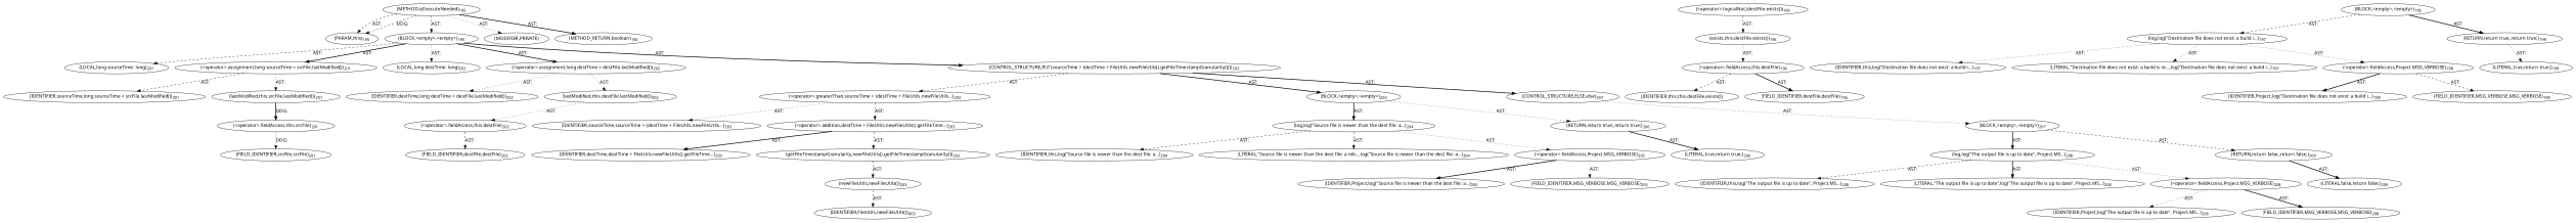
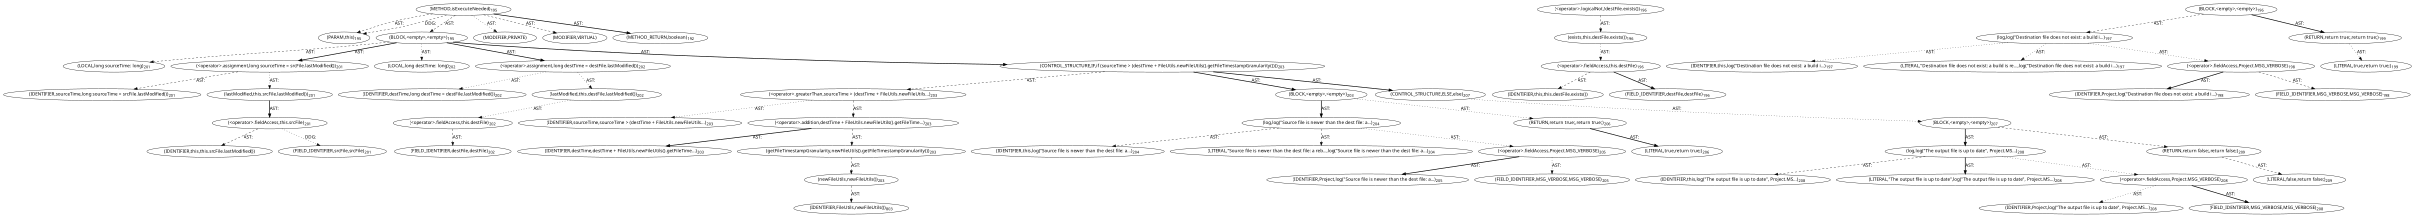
  digraph {
    fontname="Noto Sans"
    node [fontname="Noto Sans"]
    edge [fontname="Noto Sans" style=dashed]
    n1 [label=<(METHOD,isExecuteNeeded)<SUB>195</SUB>>]
    n2 [label=<(PARAM,this)<SUB>195</SUB>>]
    n3 [label=<(BLOCK,&lt;empty&gt;,&lt;empty&gt;)<SUB>195</SUB>>]
    n4 [label=<(MODIFIER,PRIVATE)>]
+   n5 [label=<(MODIFIER,VIRTUAL)>]
    n6 [label=<(METHOD_RETURN,boolean)<SUB>192</SUB>>]
    n7 [label=<(LOCAL,long sourceTime: long)<SUB>201</SUB>>]
    n8 [label=<(&lt;operator&gt;.assignment,long sourceTime = srcFile.lastModified())<SUB>201</SUB>>]
    n9 [label=<(LOCAL,long destTime: long)<SUB>202</SUB>>]
    n10 [label=<(&lt;operator&gt;.assignment,long destTime = destFile.lastModified())<SUB>202</SUB>>]
    n11 [label=<(CONTROL_STRUCTURE,IF,if (sourceTime &gt; (destTime + FileUtils.newFileUtils().getFileTimestampGranularity())))<SUB>203</SUB>>]
    n12 [label=<(IDENTIFIER,sourceTime,long sourceTime = srcFile.lastModified())<SUB>201</SUB>>]
    n13 [label=<(lastModified,this.srcFile.lastModified())<SUB>201</SUB>>]
    n14 [label=<(IDENTIFIER,destTime,long destTime = destFile.lastModified())<SUB>202</SUB>>]
    n15 [label=<(lastModified,this.destFile.lastModified())<SUB>202</SUB>>]
    n16 [label=<(&lt;operator&gt;.greaterThan,sourceTime &gt; (destTime + FileUtils.newFileUtils...)<SUB>203</SUB>>]
    n17 [label=<(BLOCK,&lt;empty&gt;,&lt;empty&gt;)<SUB>203</SUB>>]
    n18 [label=<(CONTROL_STRUCTURE,ELSE,else)<SUB>207</SUB>>]
    n19 [label=<(&lt;operator&gt;.logicalNot,!destFile.exists())<SUB>196</SUB>>]
    n20 [label=<(exists,this.destFile.exists())<SUB>196</SUB>>]
    n21 [label=<(BLOCK,&lt;empty&gt;,&lt;empty&gt;)<SUB>196</SUB>>]
    n22 [label=<(log,log(&quot;Destination file does not exist: a build i...)<SUB>197</SUB>>]
    n23 [label=<(RETURN,return true;,return true;)<SUB>199</SUB>>]
    n24 [label=<(&lt;operator&gt;.fieldAccess,this.destFile)<SUB>196</SUB>>]
    n25 [label=<(IDENTIFIER,this,this.destFile.exists())>]
    n26 [label=<(FIELD_IDENTIFIER,destFile,destFile)<SUB>196</SUB>>]
    n27 [label=<(IDENTIFIER,this,log(&quot;Destination file does not exist: a build i...)<SUB>197</SUB>>]
    n28 [label=<(LITERAL,&quot;Destination file does not exist: a build is re...,log(&quot;Destination file does not exist: a build i...)<SUB>197</SUB>>]
    n29 [label=<(&lt;operator&gt;.fieldAccess,Project.MSG_VERBOSE)<SUB>198</SUB>>]
    n30 [label=<(LITERAL,true,return true;)<SUB>199</SUB>>]
    n31 [label=<(IDENTIFIER,Project,log(&quot;Destination file does not exist: a build i...)<SUB>198</SUB>>]
    n32 [label=<(FIELD_IDENTIFIER,MSG_VERBOSE,MSG_VERBOSE)<SUB>198</SUB>>]
    n33 [label=<(&lt;operator&gt;.fieldAccess,this.srcFile)<SUB>201</SUB>>]
+   n34 [label=<(IDENTIFIER,this,this.srcFile.lastModified())>]
    n35 [label=<(FIELD_IDENTIFIER,srcFile,srcFile)<SUB>201</SUB>>]
    n36 [label=<(&lt;operator&gt;.fieldAccess,this.destFile)<SUB>202</SUB>>]
    n37 [label=<(FIELD_IDENTIFIER,destFile,destFile)<SUB>202</SUB>>]
    n38 [label=<(IDENTIFIER,sourceTime,sourceTime &gt; (destTime + FileUtils.newFileUtils...)<SUB>203</SUB>>]
    n39 [label=<(&lt;operator&gt;.addition,destTime + FileUtils.newFileUtils().getFileTime...)<SUB>203</SUB>>]
    n40 [label=<(log,log(&quot;Source file is newer than the dest file: a...)<SUB>204</SUB>>]
    n41 [label=<(RETURN,return true;,return true;)<SUB>206</SUB>>]
    n42 [label=<(BLOCK,&lt;empty&gt;,&lt;empty&gt;)<SUB>207</SUB>>]
    n43 [label=<(IDENTIFIER,destTime,destTime + FileUtils.newFileUtils().getFileTime...)<SUB>203</SUB>>]
    n44 [label=<(getFileTimestampGranularity,newFileUtils().getFileTimestampGranularity())<SUB>203</SUB>>]
    n45 [label=<(newFileUtils,newFileUtils())<SUB>203</SUB>>]
    n46 [label=<(IDENTIFIER,FileUtils,newFileUtils())<SUB>803</SUB>>]
    n47 [label=<(IDENTIFIER,this,log(&quot;Source file is newer than the dest file: a...)<SUB>204</SUB>>]
    n48 [label=<(LITERAL,&quot;Source file is newer than the dest file: a reb...,log(&quot;Source file is newer than the dest file: a...)<SUB>204</SUB>>]
    n49 [label=<(&lt;operator&gt;.fieldAccess,Project.MSG_VERBOSE)<SUB>205</SUB>>]
    n50 [label=<(LITERAL,true,return true;)<SUB>206</SUB>>]
    n51 [label=<(IDENTIFIER,Project,log(&quot;Source file is newer than the dest file: a...)<SUB>205</SUB>>]
    n52 [label=<(FIELD_IDENTIFIER,MSG_VERBOSE,MSG_VERBOSE)<SUB>205</SUB>>]
    n53 [label=<(log,log(&quot;The output file is up to date&quot;, Project.MS...)<SUB>208</SUB>>]
    n54 [label=<(RETURN,return false;,return false;)<SUB>209</SUB>>]
    n55 [label=<(IDENTIFIER,this,log(&quot;The output file is up to date&quot;, Project.MS...)<SUB>208</SUB>>]
    n56 [label=<(LITERAL,&quot;The output file is up to date&quot;,log(&quot;The output file is up to date&quot;, Project.MS...)<SUB>208</SUB>>]
    n57 [label=<(&lt;operator&gt;.fieldAccess,Project.MSG_VERBOSE)<SUB>208</SUB>>]
    n58 [label=<(LITERAL,false,return false;)<SUB>209</SUB>>]
    n59 [label=<(IDENTIFIER,Project,log(&quot;The output file is up to date&quot;, Project.MS...)<SUB>208</SUB>>]
    n60 [label=<(FIELD_IDENTIFIER,MSG_VERBOSE,MSG_VERBOSE)<SUB>208</SUB>>]
    n1 -> n2 [label="AST: "]
    n1 -> n2 [label="DDG: "]
    n1 -> n3 [label="AST: "]
    n1 -> n4 [label="AST: " style=dotted]
+   n1 -> n5 [label="AST: "]
    n1 -> n6 [label="AST: " style=bold]
    n3 -> n7 [label="AST: "]
    n3 -> n8 [label="AST: " style=bold]
    n3 -> n9 [label="AST: " style=dotted]
    n3 -> n10 [label="AST: " style=bold]
    n3 -> n11 [label="AST: " style=bold]
    n8 -> n12 [label="AST: "]
    n8 -> n13 [label="AST: " style=dotted]
    n10 -> n14 [label="AST: " style=dotted]
    n10 -> n15 [label="AST: " style=dotted]
    n11 -> n16 [label="AST: "]
    n11 -> n17 [label="AST: " style=bold]
    n11 -> n18 [label="AST: " style=bold]
-   n13 -> n33 [label="DDG: " style=bold]
+   n13 -> n33 [label="AST: " style=bold]
    n15 -> n36 [label="AST: " style=dotted]
    n16 -> n38 [label="AST: " style=dotted]
    n16 -> n39 [label="AST: "]
    n17 -> n40 [label="AST: " style=bold]
    n17 -> n41 [label="AST: " style=dotted]
    n18 -> n42 [label="AST: " style=dotted]
    n19 -> n20 [label="AST: "]
    n20 -> n24 [label="AST: " style=dotted]
    n21 -> n22 [label="AST: "]
    n21 -> n23 [label="AST: " style=bold]
    n22 -> n27 [label="AST: " style=dotted]
    n22 -> n28 [label="AST: " style=dotted]
    n22 -> n29 [label="AST: " style=dotted]
    n23 -> n30 [label="AST: " style=dotted]
    n24 -> n25 [label="AST: "]
    n24 -> n26 [label="AST: " style=bold]
    n29 -> n31 [label="AST: " style=bold]
    n29 -> n32 [label="AST: "]
+   n33 -> n34 [label="AST: "]
    n33 -> n35 [label="DDG: " style=dotted]
    n36 -> n37 [label="AST: "]
    n39 -> n43 [label="AST: " style=bold]
    n39 -> n44 [label="AST: "]
    n40 -> n47 [label="AST: "]
    n40 -> n48 [label="AST: "]
    n40 -> n49 [label="AST: " style=dotted]
    n41 -> n50 [label="AST: " style=bold]
    n42 -> n53 [label="AST: " style=bold]
    n42 -> n54 [label="AST: "]
    n44 -> n45 [label="AST: "]
    n45 -> n46 [label="AST: "]
    n49 -> n51 [label="AST: " style=bold]
    n49 -> n52 [label="AST: " style=dotted]
    n53 -> n55 [label="AST: "]
    n53 -> n56 [label="AST: " style=bold]
    n53 -> n57 [label="AST: " style=dotted]
-   n54 -> n58 [label="AST: " style=bold]
+   n54 -> n58 [label="AST: "]
    n57 -> n59 [label="AST: " style=dotted]
    n57 -> n60 [label="AST: " style=bold]
  }
